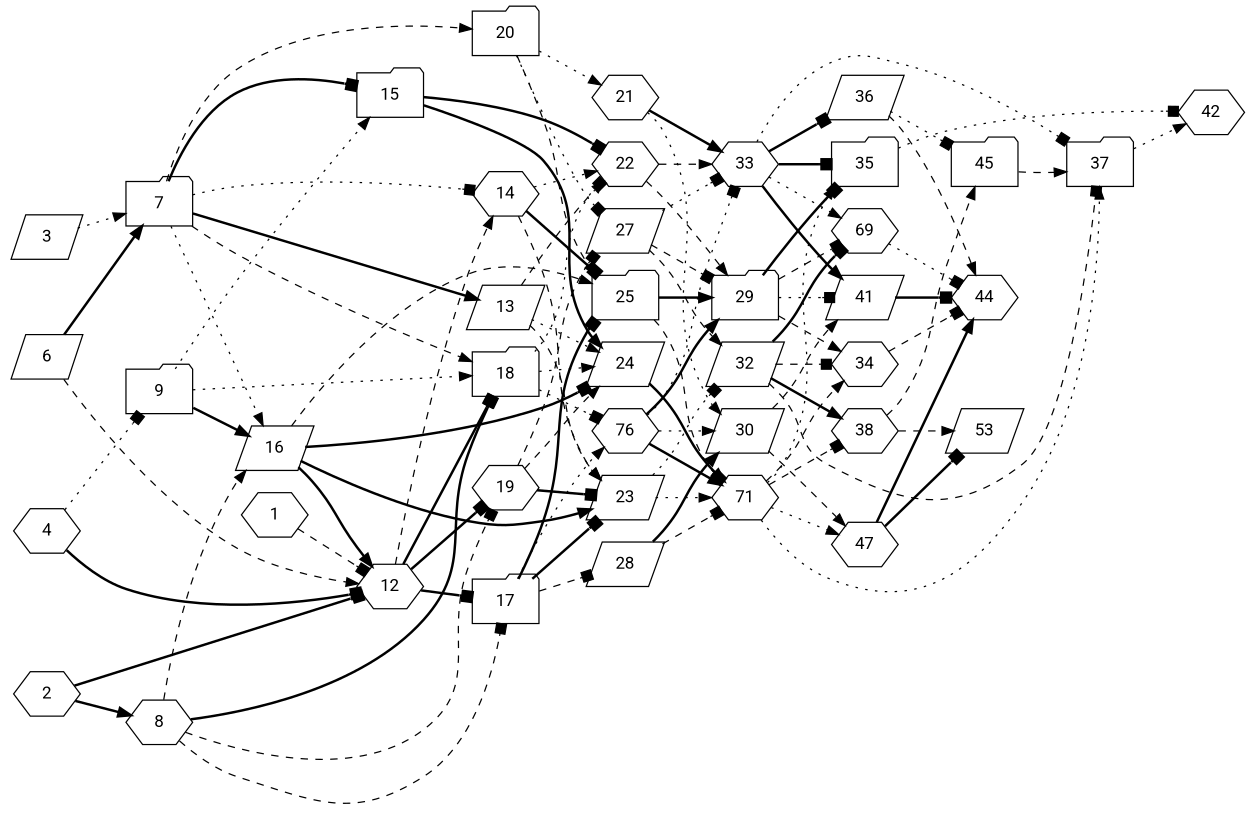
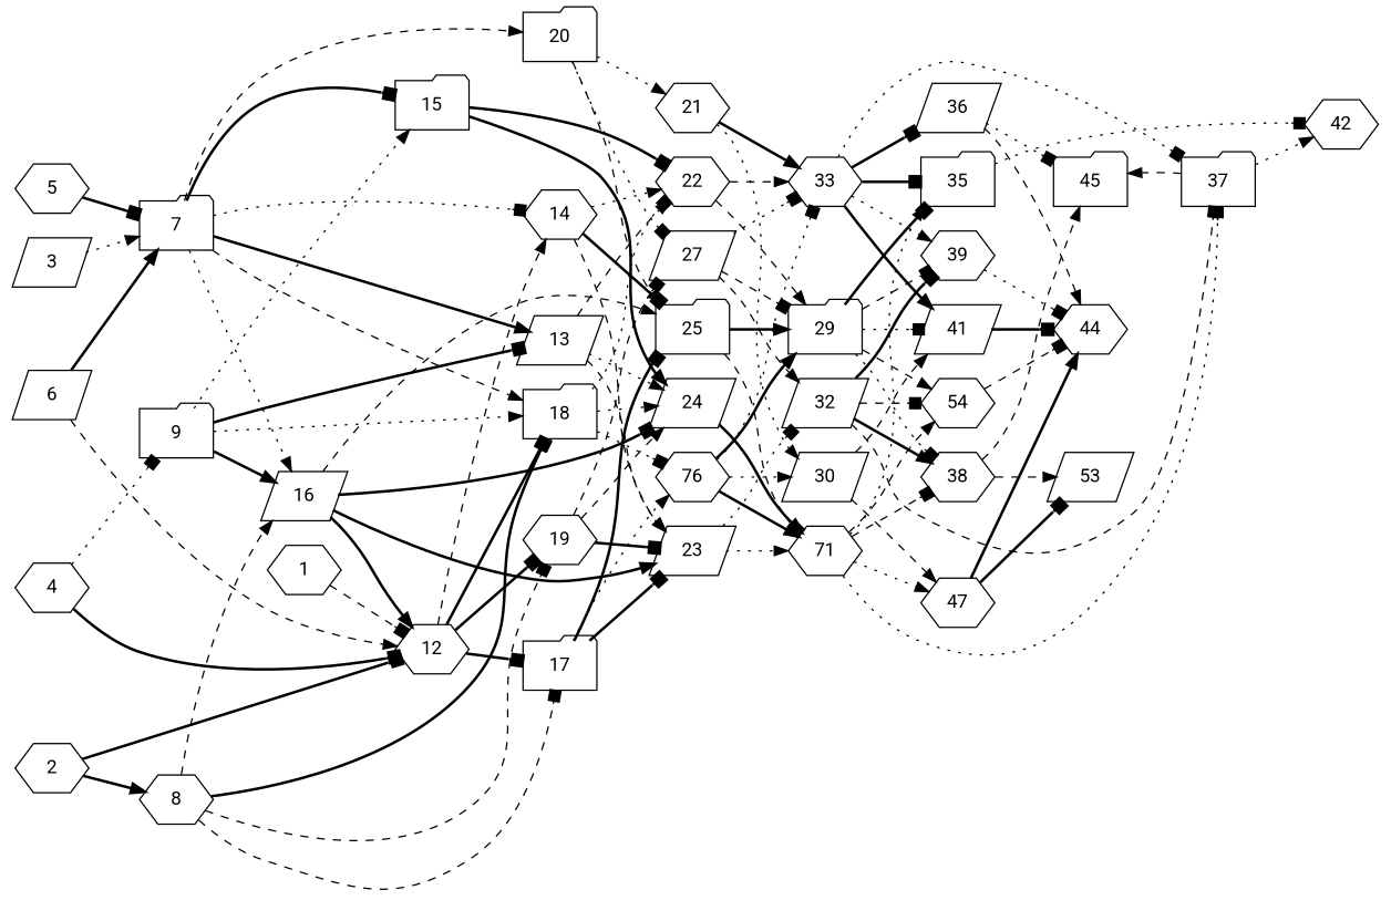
  digraph {
    fontname=Roboto
    rankdir=LR
    node [alpha=0.07 fontname=Roboto shape=hexagon]
    edge [arrowhead=normal fontname=Roboto style=bold]
    1 [alpha=0.13 expect_size=8016896]
    12 [alpha=0.03 expect_size=34432000]
    14 [expect_size=8773632]
    18 [alpha=0.15 expect_size=20195328 shape=folder]
    17 [alpha=0.05 expect_size=27197440 shape=folder]
    19 [alpha=0.17 expect_size=6027264]
    22 [alpha=0.14 expect_size=31851520]
    23 [alpha=0.02 expect_size=39809024 shape=parallelogram]
    25 [alpha=0.09 expect_size=23930880 shape=folder]
    16 [alpha=0.08 expect_size=12381184 shape=parallelogram]
    24 [expect_size=7920640 shape=parallelogram]
    n12 [alpha=0.09 expect_size=19946496 label=76]
-   28 [alpha=0.12 expect_size=51153920 shape=parallelogram]
    27 [alpha=0.09 expect_size=39784448 shape=parallelogram]
    2 [alpha=0.10 expect_size=19659776]
    8 [alpha=0.14 expect_size=12722176]
    15 [alpha=0.18 expect_size=12238848 shape=folder]
    3 [alpha=0.19 expect_size=31623168 shape=parallelogram]
    7 [alpha=0.17 expect_size=52302848 shape=folder]
    13 [alpha=0.06 expect_size=11979776 shape=parallelogram]
    20 [expect_size=37646336 shape=folder]
    21 [alpha=0.17 expect_size=21288960]
    4 [alpha=0.01 expect_size=44403712]
    9 [alpha=0.13 expect_size=38322176 shape=folder]
+   5 [alpha=0.00 expect_size=47556608]
    6 [alpha=0.06 expect_size=46319616 shape=parallelogram]
    29 [alpha=0.09 expect_size=39074816 shape=folder]
    33 [alpha=0.20 expect_size=27535360]
    n29 [alpha=0.11 expect_size=47640576 label=71]
    32 [alpha=0.14 expect_size=41316352 shape=parallelogram]
    30 [alpha=0.01 expect_size=32089088 shape=parallelogram]
-   34 [expect_size=32677888]
+   34 [expect_size=32677888 label=54]
    35 [alpha=0.18 expect_size=48718848 shape=folder]
    38 [alpha=0.02 expect_size=20179968]
-   39 [alpha=0.12 expect_size=49231872 label=69]
+   39 [alpha=0.12 expect_size=49231872]
    41 [alpha=0.05 expect_size=25519104 shape=parallelogram]
    37 [alpha=0.13 expect_size=45586432 shape=folder]
    36 [alpha=0.11 expect_size=23601152 shape=parallelogram]
    n39 [alpha=0.15 expect_size=24264704 label=47]
    44 [alpha=0.18 expect_size=37629952]
    42 [alpha=0.06 expect_size=51769344]
    45 [alpha=0.03 expect_size=7508992 shape=folder]
    n43 [alpha=0.01 expect_size=37831680 label=53 shape=parallelogram]
    1 -> 12 [arrowhead=box style=dashed]
    12 -> 14 [style=dashed]
    12 -> 18 [arrowhead=box]
    12 -> 17 [arrowhead=box]
    12 -> 19 [arrowhead=box]
    14 -> 22 [style=dotted]
    14 -> 23 [style=dashed]
    14 -> 25 [arrowhead=box]
    18 -> 22 [arrowhead=box style=dotted]
    18 -> 24 [style=dotted]
    18 -> n12 [arrowhead=box style=dotted]
    17 -> 23 [arrowhead=box]
    17 -> 25 [arrowhead=box]
    17 -> n12 [style=dotted]
-   17 -> 28 [arrowhead=box style=dashed]
    19 -> 23 [arrowhead=box]
    19 -> 24 [style=dashed]
    19 -> 27 [arrowhead=box style=dashed]
    22 -> 29 [style=dashed]
    22 -> 33 [style=dashed]
    23 -> n29 [style=dotted]
    23 -> 32 [arrowhead=box style=dotted]
    25 -> 29
    25 -> n29 [arrowhead=box style=dashed]
    16 -> 12
    16 -> 23
    16 -> 25 [style=dashed]
    16 -> 24 [arrowhead=box]
    24 -> n29
    n12 -> 29
    n12 -> 33 [arrowhead=box style=dotted]
    n12 -> n29
    n12 -> 30 [style=dotted]
-   28 -> n29 [arrowhead=box style=dashed]
-   28 -> 30
    27 -> 29 [arrowhead=box style=dashed]
    27 -> 33 [arrowhead=box style=dotted]
    27 -> 32 [style=dashed]
    2 -> 12 [arrowhead=box]
    2 -> 8
    8 -> 18 [arrowhead=box]
    8 -> 17 [arrowhead=box style=dashed]
    8 -> 19 [arrowhead=box style=dashed]
    8 -> 16 [style=dashed]
    15 -> 22 [arrowhead=box]
    15 -> 24
    3 -> 7 [style=dotted]
    7 -> 14 [arrowhead=box style=dotted]
    7 -> 18 [style=dashed]
    7 -> 16 [style=dotted]
    7 -> 15 [arrowhead=box]
    7 -> 13
    7 -> 20 [style=dashed]
    13 -> 22 [style=dashed]
    13 -> 23 [style=dashed]
    13 -> 24 [style=dotted]
    20 -> 25 [style=dashed]
    20 -> 27 [arrowhead=box style=dotted]
    20 -> 21 [style=dotted]
    21 -> 33
    21 -> 30 [style=dotted]
    4 -> 12 [arrowhead=box]
    4 -> 9 [arrowhead=box style=dotted]
    9 -> 18 [style=dotted]
    9 -> 16
    9 -> 15 [style=dotted]
+   9 -> 13 [arrowhead=box]
+   5 -> 7 [arrowhead=box]
    6 -> 12 [style=dashed]
    6 -> 7
    29 -> 34 [style=dashed]
    29 -> 35 [arrowhead=box]
+   29 -> 38 [arrowhead=box style=dotted]
    29 -> 39 [arrowhead=box style=dashed]
    29 -> 41 [arrowhead=box style=dotted]
    33 -> 35 [arrowhead=box]
    33 -> 39 [style=dotted]
    33 -> 41
    33 -> 37 [arrowhead=box style=dotted]
    33 -> 36 [arrowhead=box]
    n29 -> 34 [style=dashed]
    n29 -> 35 [style=dotted]
    n29 -> 38 [arrowhead=box style=dashed]
-   n29 -> 37 [style=dotted]
+   n29 -> 37 [arrowhead=box style=dotted]
    n29 -> n39 [style=dotted]
    32 -> 34 [arrowhead=box style=dashed]
    32 -> 38
    32 -> 39 [arrowhead=box]
    32 -> 37 [arrowhead=box style=dashed]
    30 -> 41 [style=dashed]
    30 -> n39 [style=dashed]
    34 -> 44 [arrowhead=box style=dashed]
    35 -> 42 [arrowhead=box style=dotted]
    38 -> 45 [style=dashed]
    38 -> n43 [style=dashed]
    39 -> 44 [arrowhead=box style=dotted]
    41 -> 44 [arrowhead=box]
    37 -> 42 [style=dotted]
-   45 -> 37 [style=dashed]
+   37 -> 45 [style=dashed]
    36 -> 44 [style=dashed]
    36 -> 45 [arrowhead=box style=dotted]
    n39 -> 44
    n39 -> n43 [arrowhead=box]
  }
